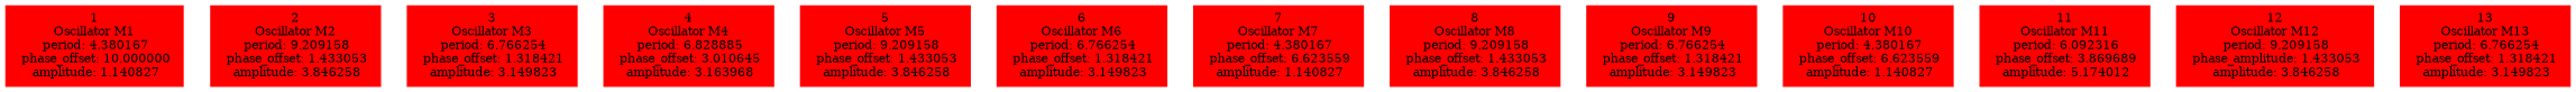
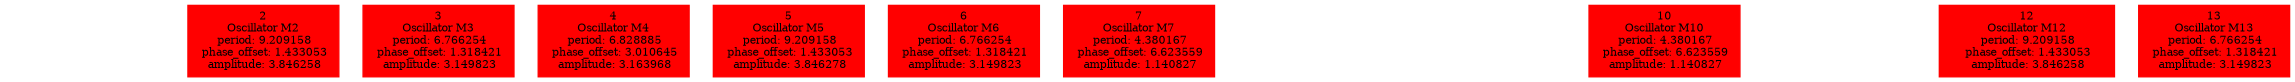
  digraph {
    forcelabels=true
    node [color=red fontsize=8 shape=box style=filled]
-   n1 [label=<1<BR />Oscillator M1<BR /> period: 4.380167<BR /> phase_offset: 10.000000<BR /> amplitude: 1.140827>]
    n2 [label=<2<BR />Oscillator M2<BR /> period: 9.209158<BR /> phase_offset: 1.433053<BR /> amplitude: 3.846258>]
    n3 [label=<3<BR />Oscillator M3<BR /> period: 6.766254<BR /> phase_offset: 1.318421<BR /> amplitude: 3.149823>]
    n4 [label=<4<BR />Oscillator M4<BR /> period: 6.828885<BR /> phase_offset: 3.010645<BR /> amplitude: 3.163968>]
-   n5 [label=<5<BR />Oscillator M5<BR /> period: 9.209158<BR /> phase_offset: 1.433053<BR /> amplitude: 3.846258>]
+   n5 [label=<5<BR />Oscillator M5<BR /> period: 9.209158<BR /> phase_offset: 1.433053<BR /> amplitude: 3.846278>]
    n6 [label=<6<BR />Oscillator M6<BR /> period: 6.766254<BR /> phase_offset: 1.318421<BR /> amplitude: 3.149823>]
    n7 [label=<7<BR />Oscillator M7<BR /> period: 4.380167<BR /> phase_offset: 6.623559<BR /> amplitude: 1.140827>]
-   n8 [label=<8<BR />Oscillator M8<BR /> period: 9.209158<BR /> phase_offset: 1.433053<BR /> amplitude: 3.846258>]
-   n9 [label=<9<BR />Oscillator M9<BR /> period: 6.766254<BR /> phase_offset: 1.318421<BR /> amplitude: 3.149823>]
    n10 [label=<10<BR />Oscillator M10<BR /> period: 4.380167<BR /> phase_offset: 6.623559<BR /> amplitude: 1.140827>]
-   n11 [label=<11<BR />Oscillator M11<BR /> period: 6.092316<BR /> phase_offset: 3.869689<BR /> amplitude: 5.174012>]
-   n12 [label=<12<BR />Oscillator M12<BR /> period: 9.209158<BR /> phase_amplitude: 1.433053<BR /> amplitude: 3.846258>]
+   n12 [label=<12<BR />Oscillator M12<BR /> period: 9.209158<BR /> phase_offset: 1.433053<BR /> amplitude: 3.846258>]
    n13 [label=<13<BR />Oscillator M13<BR /> period: 6.766254<BR /> phase_offset: 1.318421<BR /> amplitude: 3.149823>]
  }
